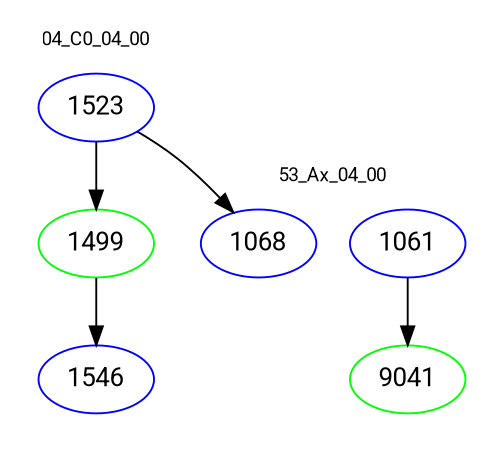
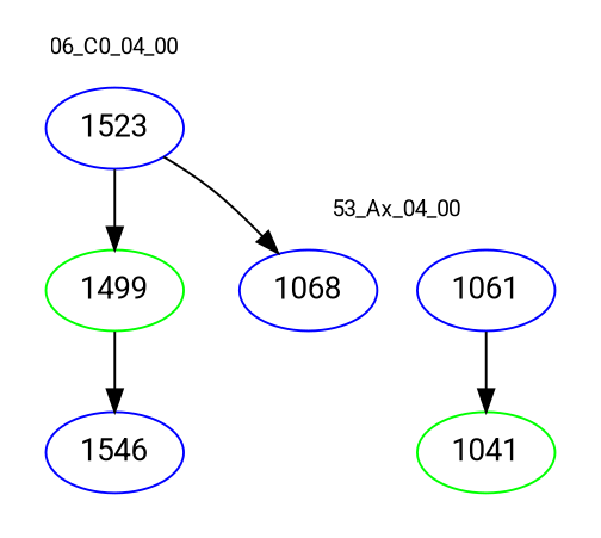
  digraph {
    fontname=Roboto
    node [color=blue fontname=Roboto]
    edge [color=black fontname=Roboto]
    n1 [label=1061]
-   n2 [color=green label=9041]
+   n2 [color=green label=1041]
    n3 [label=1068]
    n4 [label=1523]
    n5 [color=green label=1499]
    n6 [label=1546]
    subgraph cluster_1 {
      color=white
      fontsize=10
      label="53_Ax_04_00"
      n1
      n2
      n3
    }
    subgraph cluster_2 {
      color=white
      fontsize=10
-     label="04_C0_04_00"
+     label="06_C0_04_00"
      n4
      n5
      n6
    }
    n1 -> n2
    n4 -> n3
    n4 -> n5
    n5 -> n6
  }
